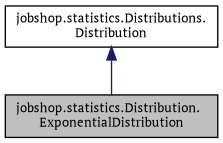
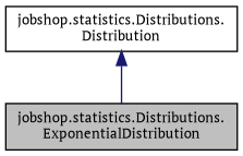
  digraph {
    fontname="PT Serif"
    node [color=black fontname="PT Serif" fontsize=10 shape=record style=filled]
-   n1 [fillcolor=grey75 fontcolor=black height=0.2 label="jobshop.statistics.Distribution.\lExponentialDistribution" width=0.4]
+   n1 [fillcolor=grey75 fontcolor=black height=0.2 label="jobshop.statistics.Distributions.\lExponentialDistribution" width=0.4]
    n2 [fillcolor=white height=0.2 label="jobshop.statistics.Distributions.\lDistribution" width=0.4]
    n2 -> n1 [color=midnightblue dir=back fontname="PT Serif" fontsize=10 labelfontname=Helvetica labelfontsize=10 style=solid]
  }
